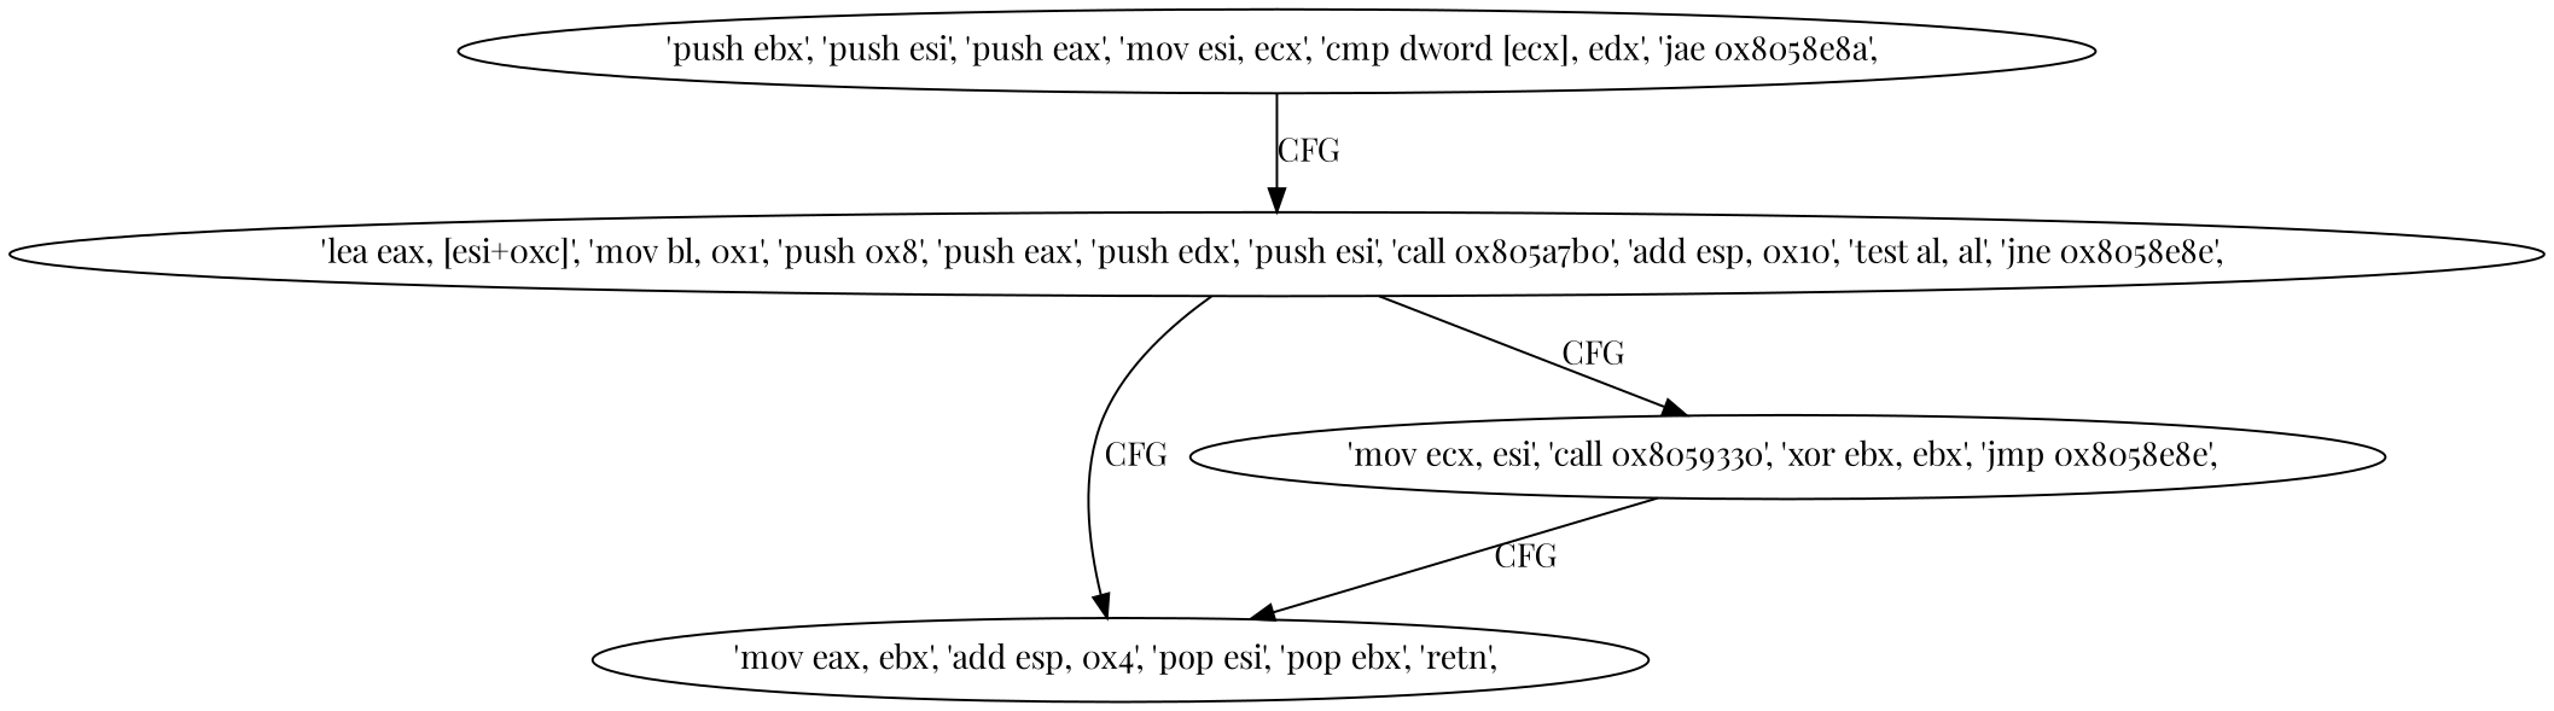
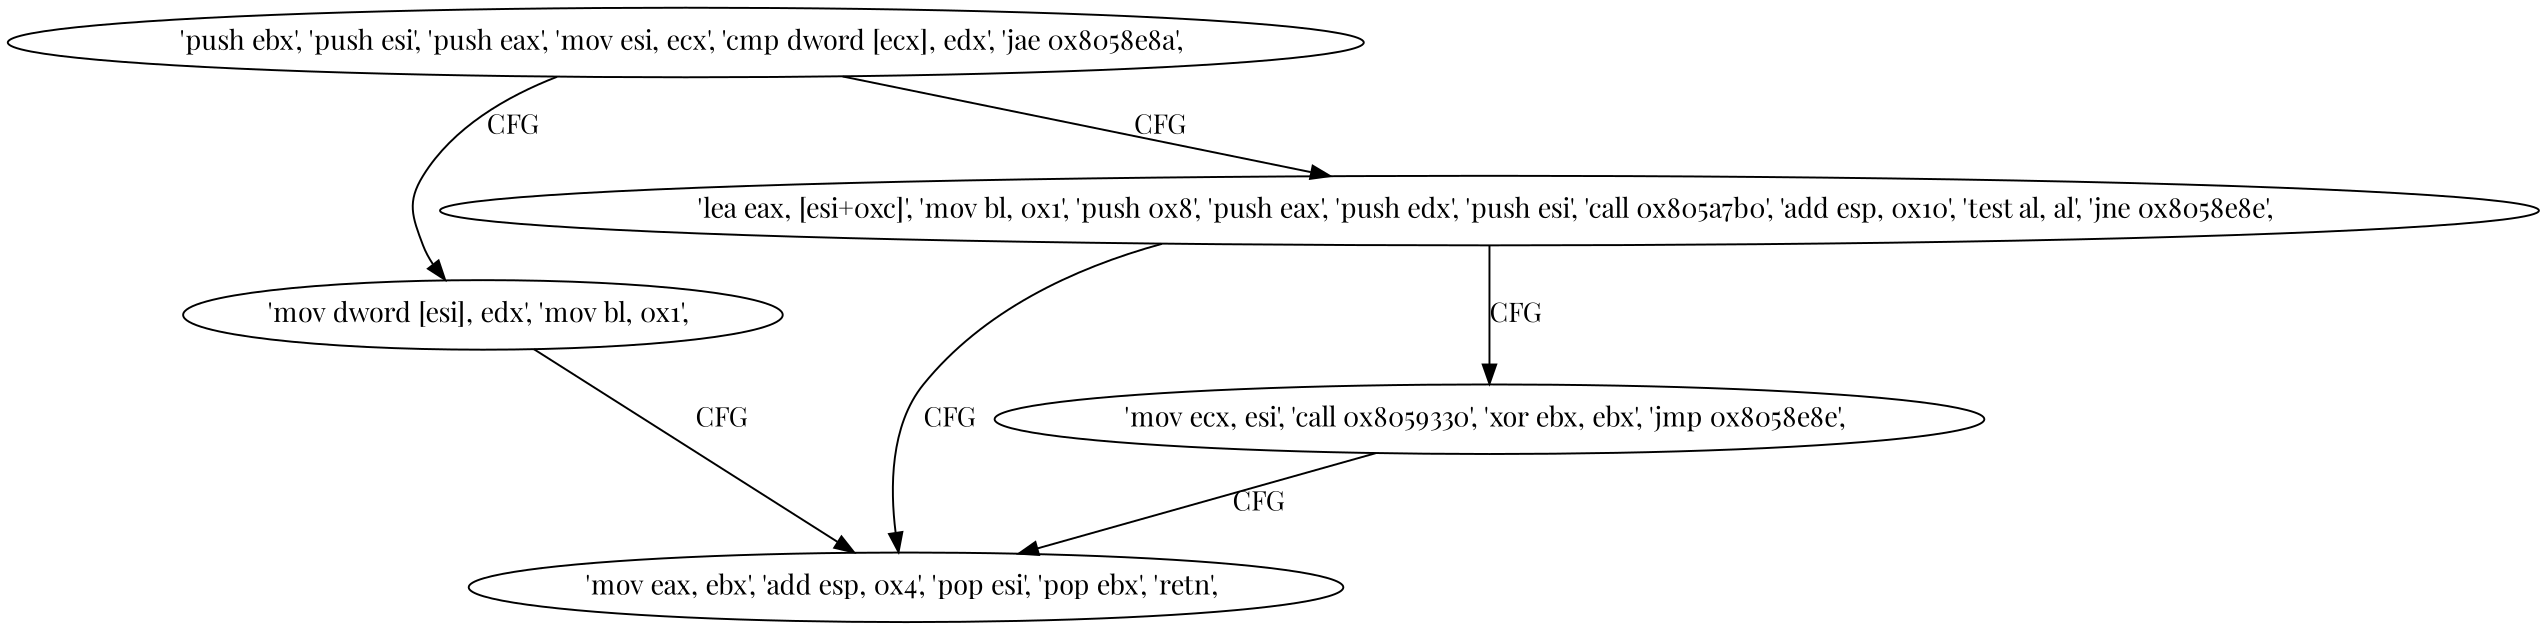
  digraph {
    fontname="Playfair Display"
    node [fontname="Playfair Display"]
    edge [fontname="Playfair Display"]
    n1 [label="'push ebx', 'push esi', 'push eax', 'mov esi, ecx', 'cmp dword [ecx], edx', 'jae 0x8058e8a', "]
+   n2 [label="'mov dword [esi], edx', 'mov bl, 0x1', "]
    n3 [label="'lea eax, [esi+0xc]', 'mov bl, 0x1', 'push 0x8', 'push eax', 'push edx', 'push esi', 'call 0x805a7b0', 'add esp, 0x10', 'test al, al', 'jne 0x8058e8e', "]
    n4 [label="'mov eax, ebx', 'add esp, 0x4', 'pop esi', 'pop ebx', 'retn', "]
    n5 [label="'mov ecx, esi', 'call 0x8059330', 'xor ebx, ebx', 'jmp 0x8058e8e', "]
+   n1 -> n2 [label=CFG]
    n1 -> n3 [label=CFG]
+   n2 -> n4 [label=CFG]
    n3 -> n4 [label=CFG]
    n3 -> n5 [label=CFG]
    n5 -> n4 [label=CFG]
  }
